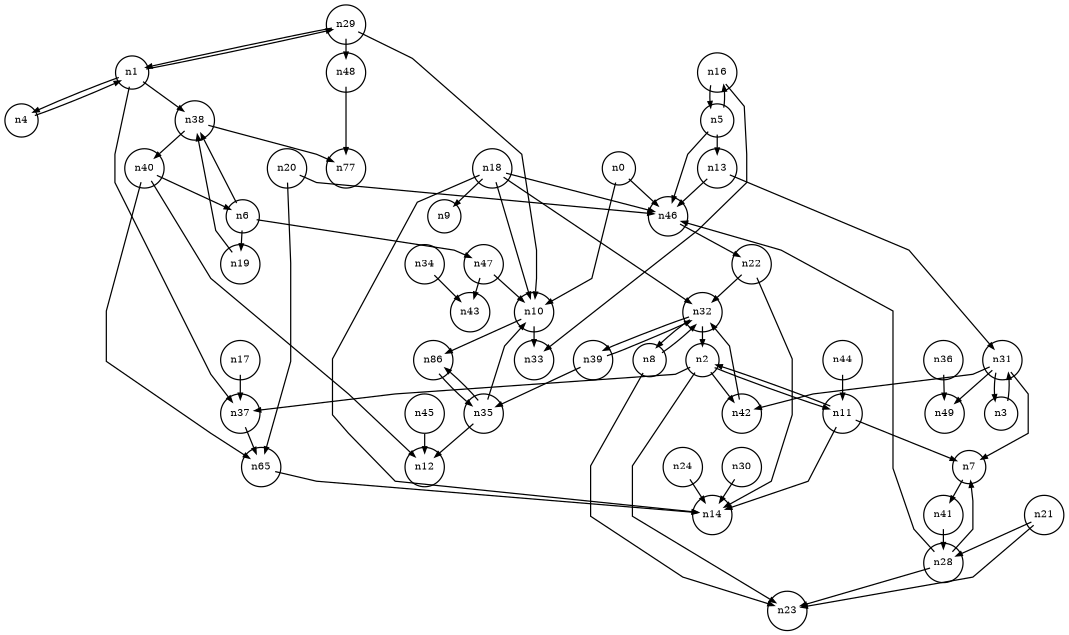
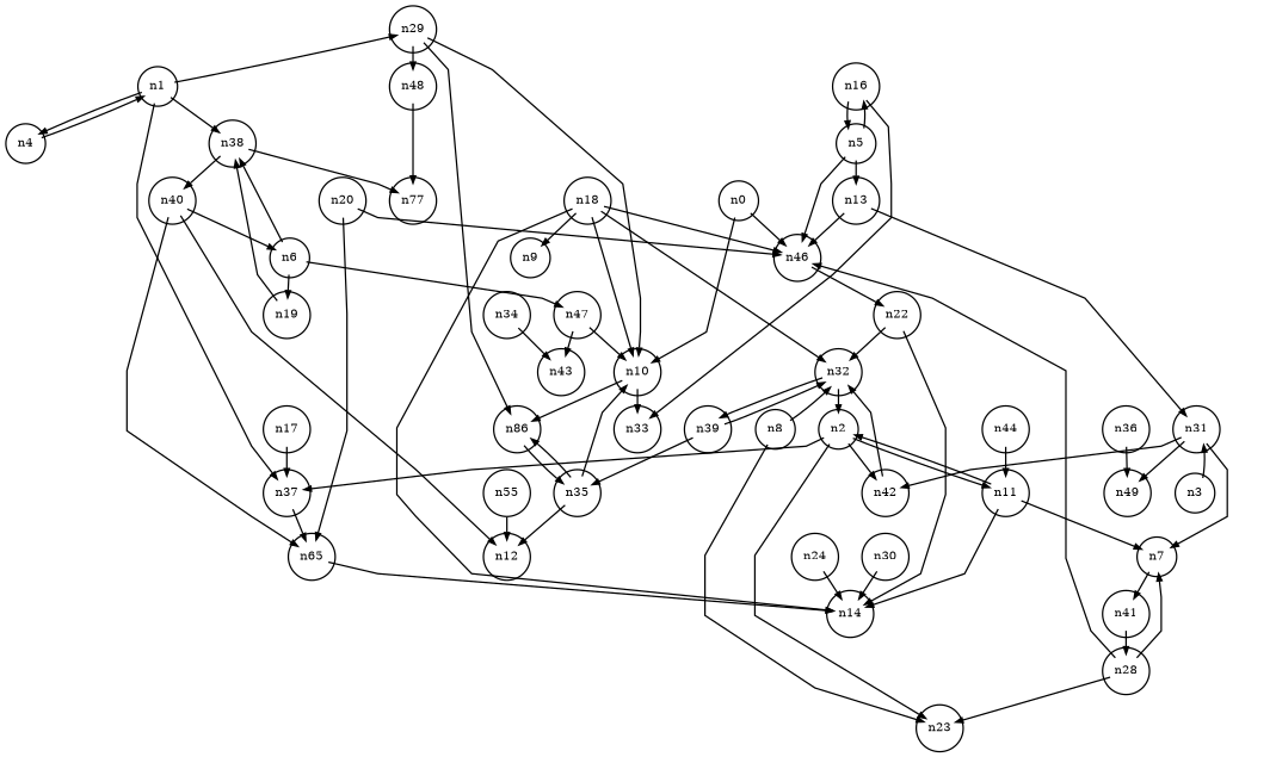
  digraph {
    fontsize=8
    nodesep=0.22
    nodesize=0.16
    ranksep=0.22
    splines=polyline
    node [fixedsize=shape fontsize=8 shape=circle]
    edge [arrowsize=0.5]
    n10 [width=0.32]
    n33 [width=0.32]
    n26 [label=n86 width=0.32]
    n35 [width=0.32]
    n12 [width=0.32]
    n0 [width=0.32]
    n46 [width=0.32]
    n22 [width=0.32]
    n14 [width=0.32]
    n32 [width=0.32]
    n2 [width=0.32]
    n8 [width=0.32]
    n39 [width=0.32]
    n4 [width=0.32]
    n1 [width=0.32]
    n29 [width=0.32]
    n37 [width=0.32]
    n38 [width=0.32]
    n48 [width=0.32]
    n15 [label=n65 width=0.32]
    n27 [label=n77 width=0.32]
    n40 [width=0.32]
    n6 [width=0.32]
    n19 [width=0.32]
    n47 [width=0.32]
    n11 [width=0.32]
    n7 [width=0.32]
    n41 [width=0.32]
    n23 [width=0.32]
    n42 [width=0.32]
    n28 [width=0.32]
    n13 [width=0.32]
    n31 [width=0.32]
    n3 [width=0.32]
    n49 [width=0.32]
    n5 [width=0.32]
    n16 [width=0.32]
    n43 [width=0.32]
    n18 [width=0.32]
    n9 [width=0.32]
    n17 [width=0.32]
    n20 [width=0.32]
-   n21 [width=0.32]
    n24 [width=0.32]
    n30 [width=0.32]
    n34 [width=0.32]
    n36 [width=0.32]
    n44 [width=0.32]
-   n45 [width=0.32]
+   n45 [width=0.32 label=n55]
    n10 -> n33
    n10 -> n26
    n26 -> n35
    n35 -> n10
    n35 -> n26
    n35 -> n12
    n0 -> n10
    n0 -> n46
    n46 -> n22
    n22 -> n14
    n22 -> n32
    n32 -> n2
-   n32 -> n8
    n32 -> n39
    n2 -> n37
    n2 -> n11
    n2 -> n23
    n2 -> n42
    n8 -> n32
    n8 -> n23
    n39 -> n35
    n39 -> n32
    n4 -> n1
    n1 -> n4
    n1 -> n29
    n1 -> n37
    n1 -> n38
    n29 -> n10
-   n29 -> n1
+   n29 -> n26
    n29 -> n48
    n37 -> n15
    n38 -> n27
    n38 -> n40
    n48 -> n27
    n15 -> n14
    n40 -> n12
    n40 -> n15
    n40 -> n6
    n6 -> n38
    n6 -> n19
    n6 -> n47
    n19 -> n38
    n47 -> n10
    n47 -> n43
    n11 -> n14
    n11 -> n2
    n11 -> n7
    n7 -> n41
    n41 -> n28
    n42 -> n32
    n28 -> n46
    n28 -> n7
    n28 -> n23
    n13 -> n46
    n13 -> n31
    n31 -> n7
    n31 -> n42
-   n31 -> n3
    n31 -> n49
    n3 -> n31
    n5 -> n46
    n5 -> n13
    n5 -> n16
    n16 -> n33
    n16 -> n5
    n18 -> n10
    n18 -> n46
    n18 -> n14
    n18 -> n32
    n18 -> n9
    n17 -> n37
    n20 -> n46
    n20 -> n15
-   n21 -> n23
-   n21 -> n28
    n24 -> n14
    n30 -> n14
    n34 -> n43
    n36 -> n49
    n44 -> n11
    n45 -> n12
  }
